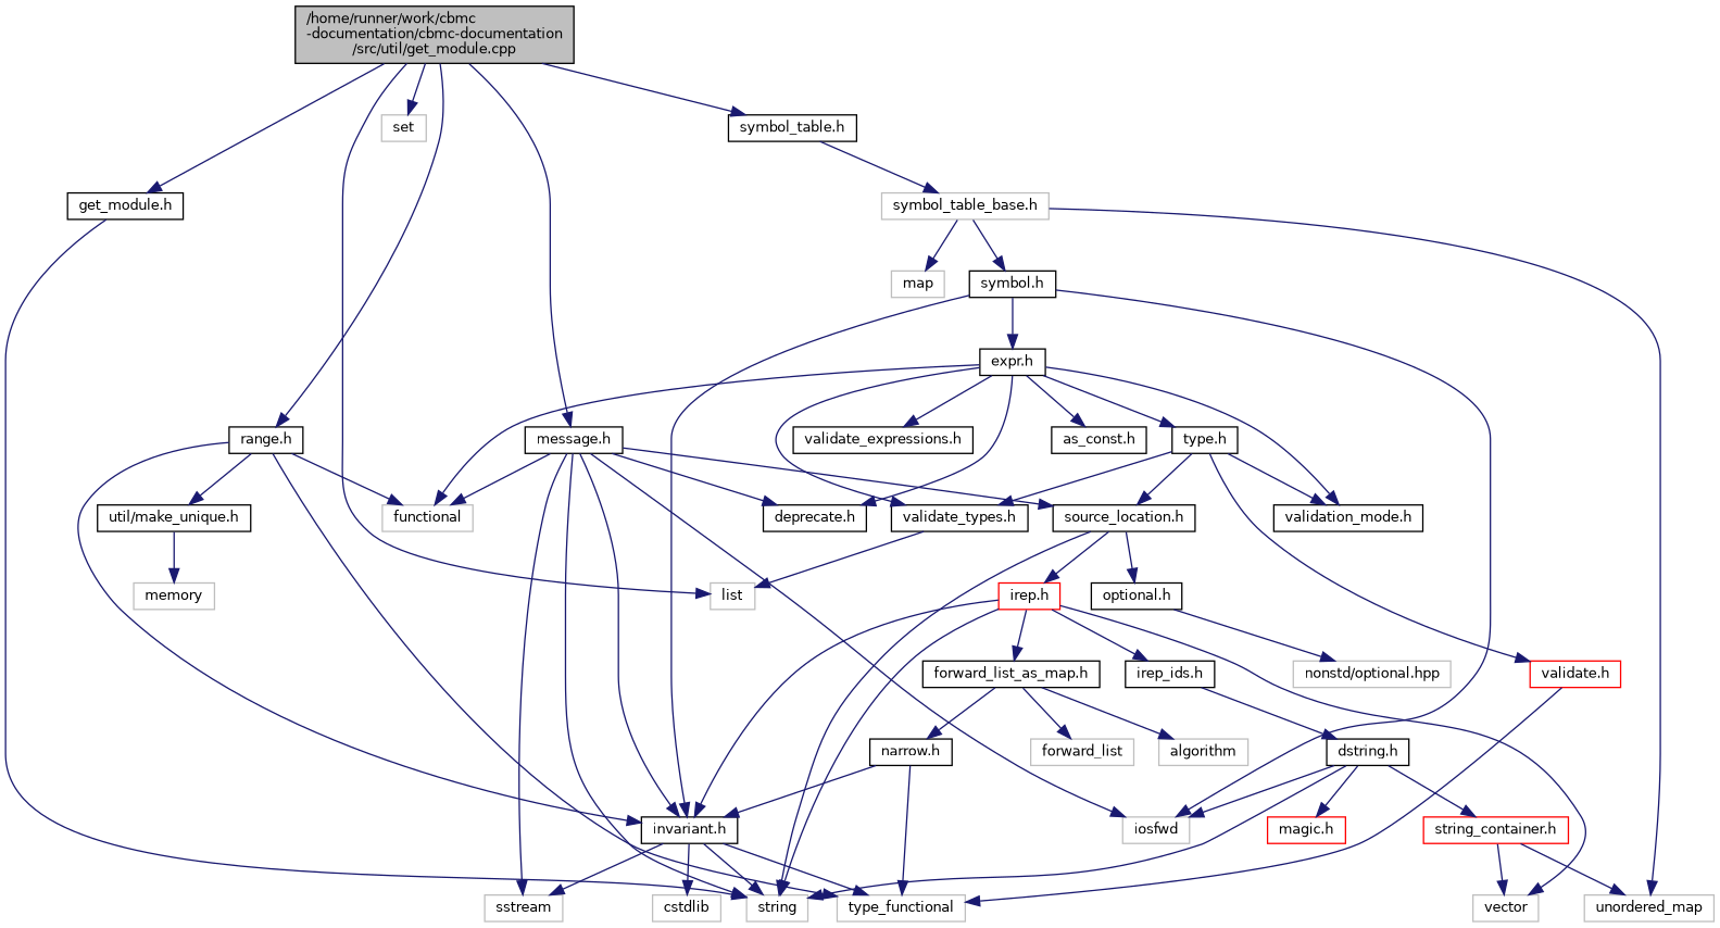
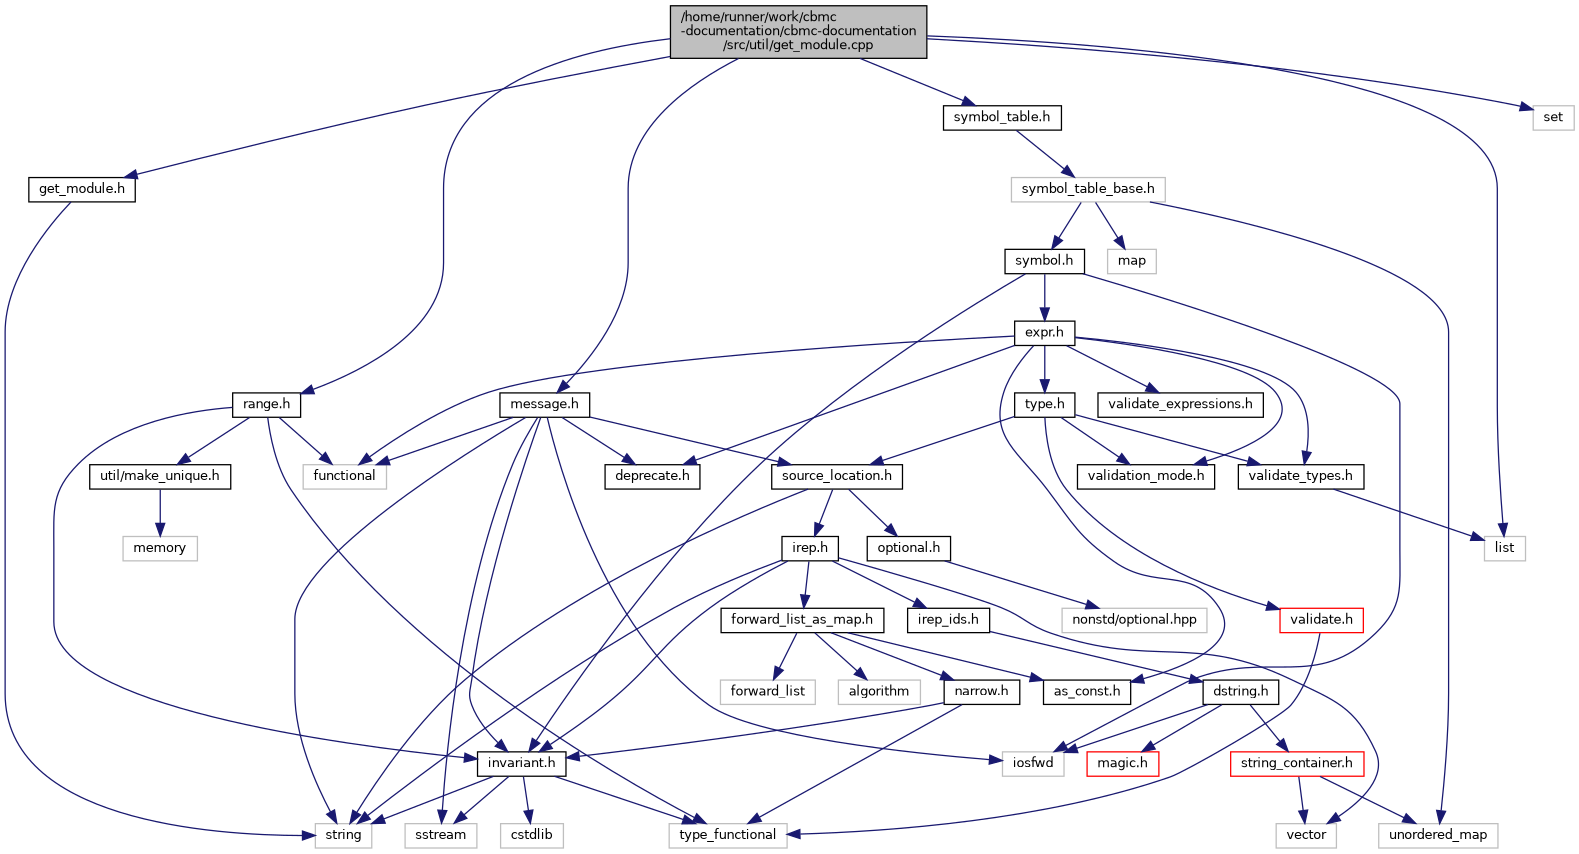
  digraph {
    node [color=black fontname=Helvetica fontsize=10 shape=record]
    edge [color=midnightblue fontname=Helvetica fontsize=10 labelfontname=Helvetica labelfontsize=10 style=solid]
    n1 [fillcolor=grey75 fontcolor=black height=0.2 label="/home/runner/work/cbmc\l-documentation/cbmc-documentation\l/src/util/get_module.cpp" style=filled width=0.4]
    n2 [height=0.2 label="get_module.h" width=0.4]
    n3 [color=grey75 height=0.2 label=list width=0.4]
    n4 [color=grey75 height=0.2 label=set width=0.4]
    n5 [height=0.2 label="message.h" width=0.4]
    n6 [height=0.2 label="range.h" width=0.4]
    n7 [height=0.2 label="symbol_table.h" width=0.4]
    n8 [color=grey75 height=0.2 label=string width=0.4]
    n9 [color=grey75 height=0.2 label=functional width=0.4]
    n10 [color=grey75 height=0.2 label=iosfwd width=0.4]
    n11 [color=grey75 height=0.2 label=sstream width=0.4]
    n12 [height=0.2 label="deprecate.h" width=0.4]
    n13 [height=0.2 label="invariant.h" width=0.4]
    n14 [height=0.2 label="source_location.h" width=0.4]
    n15 [color=grey75 height=0.2 label=type_functional width=0.4]
    n16 [height=0.2 label="util/make_unique.h" width=0.4]
    n17 [color=grey75 height=0.2 label="symbol_table_base.h" width=0.4]
    n18 [color=grey75 height=0.2 label=cstdlib width=0.4]
-   n19 [color=red height=0.2 label="irep.h" width=0.4]
+   n19 [height=0.2 label="irep.h" width=0.4]
    n20 [height=0.2 label="optional.h" width=0.4]
    n21 [color=grey75 height=0.2 label=vector width=0.4]
    n22 [height=0.2 label="irep_ids.h" width=0.4]
    n23 [height=0.2 label="forward_list_as_map.h" width=0.4]
    n24 [color=grey75 height=0.2 label="nonstd/optional.hpp" width=0.4]
    n25 [height=0.2 label="dstring.h" width=0.4]
    n26 [color=grey75 height=0.2 label=algorithm width=0.4]
    n27 [color=grey75 height=0.2 label=forward_list width=0.4]
    n28 [height=0.2 label="as_const.h" width=0.4]
    n29 [height=0.2 label="narrow.h" width=0.4]
    n30 [color=red height=0.2 label="magic.h" width=0.4]
    n31 [color=red height=0.2 label="string_container.h" width=0.4]
    n32 [color=grey75 height=0.2 label=unordered_map width=0.4]
    n33 [color=grey75 height=0.2 label=memory width=0.4]
    n34 [color=grey75 height=0.2 label=map width=0.4]
    n35 [height=0.2 label="symbol.h" width=0.4]
    n36 [height=0.2 label="expr.h" width=0.4]
    n37 [height=0.2 label="type.h" width=0.4]
    n38 [height=0.2 label="validation_mode.h" width=0.4]
    n39 [height=0.2 label="validate_types.h" width=0.4]
    n40 [height=0.2 label="validate_expressions.h" width=0.4]
    n41 [color=red height=0.2 label="validate.h" width=0.4]
    n1 -> n2
    n1 -> n3
    n1 -> n4
    n1 -> n5
    n1 -> n6
    n1 -> n7
    n2 -> n8
    n5 -> n8
    n5 -> n9
    n5 -> n10
    n5 -> n11
    n5 -> n12
    n5 -> n13
    n5 -> n14
    n6 -> n9
    n6 -> n13
    n6 -> n15
    n6 -> n16
    n7 -> n17
    n13 -> n8
    n13 -> n11
    n13 -> n15
    n13 -> n18
    n14 -> n8
    n14 -> n19
    n14 -> n20
    n16 -> n33
    n17 -> n32
    n17 -> n34
    n17 -> n35
    n19 -> n8
    n19 -> n13
    n19 -> n21
    n19 -> n22
    n19 -> n23
    n20 -> n24
    n22 -> n25
    n23 -> n26
    n23 -> n27
+   n23 -> n28
    n23 -> n29
-   n25 -> n8
    n25 -> n10
    n25 -> n30
    n25 -> n31
    n29 -> n13
    n29 -> n15
    n31 -> n21
    n31 -> n32
    n35 -> n10
    n35 -> n13
    n35 -> n36
    n36 -> n9
    n36 -> n12
    n36 -> n28
    n36 -> n37
    n36 -> n38
    n36 -> n39
    n36 -> n40
    n37 -> n14
    n37 -> n38
    n37 -> n39
    n37 -> n41
    n39 -> n3
    n41 -> n15
  }
